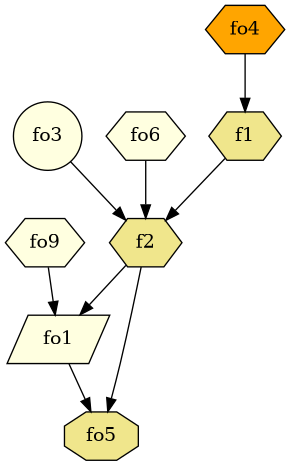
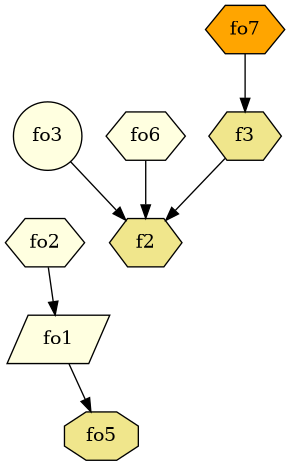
  strict digraph {
    node [fillcolor=lightyellow shape=hexagon style=filled]
    edge [weight=2]
-   f1 [fillcolor=khaki]
+   f1 [fillcolor=khaki label=f3]
    f2 [fillcolor=khaki]
    fo1 [shape=parallelogram]
    fo5 [fillcolor=khaki shape=octagon]
-   fo2 [label=fo9]
+   fo2
    fo3 [shape=circle]
-   fo4 [fillcolor=orange]
+   fo4 [fillcolor=orange label=fo7]
    fo6
    f1 -> f2
-   f2 -> fo1
-   f2 -> fo5
    fo1 -> fo5
    fo2 -> fo1
    fo3 -> f2
    fo4 -> f1
    fo6 -> f2
  }
